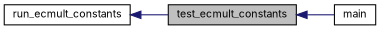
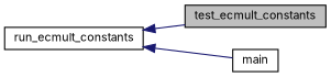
  digraph {
    fontname=Inter
    rankdir=LR
    node [color=black fillcolor=white fontname=Inter fontsize=10 shape=record style=filled]
    edge [color=midnightblue dir=back fontname=Inter fontsize=10 labelfontname=Helvetica labelfontsize=10 style=solid]
    n1 [fillcolor=grey75 fontcolor=black height=0.2 label=test_ecmult_constants width=0.4]
    n2 [height=0.2 label=run_ecmult_constants width=0.4]
    n3 [height=0.2 label=main width=0.4]
    n2 -> n1
-   n1 -> n3
+   n2 -> n3
  }
